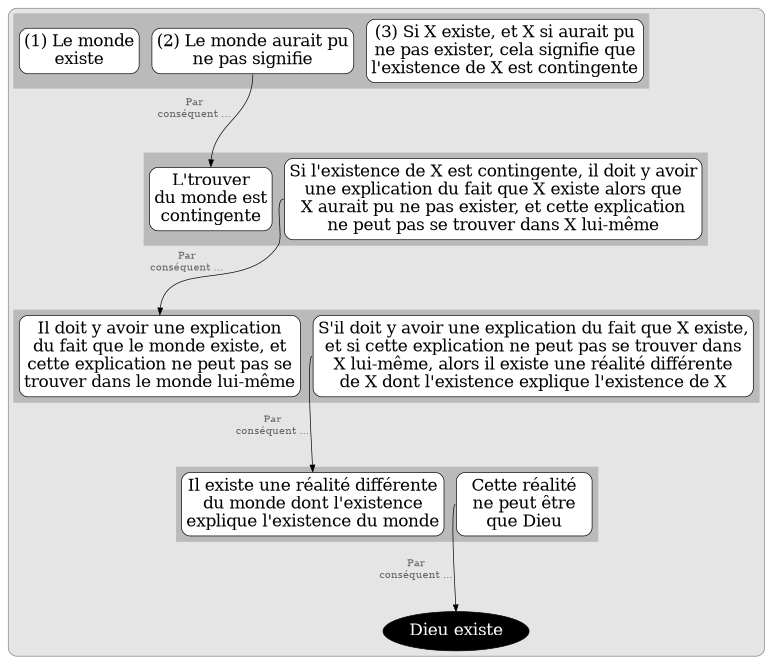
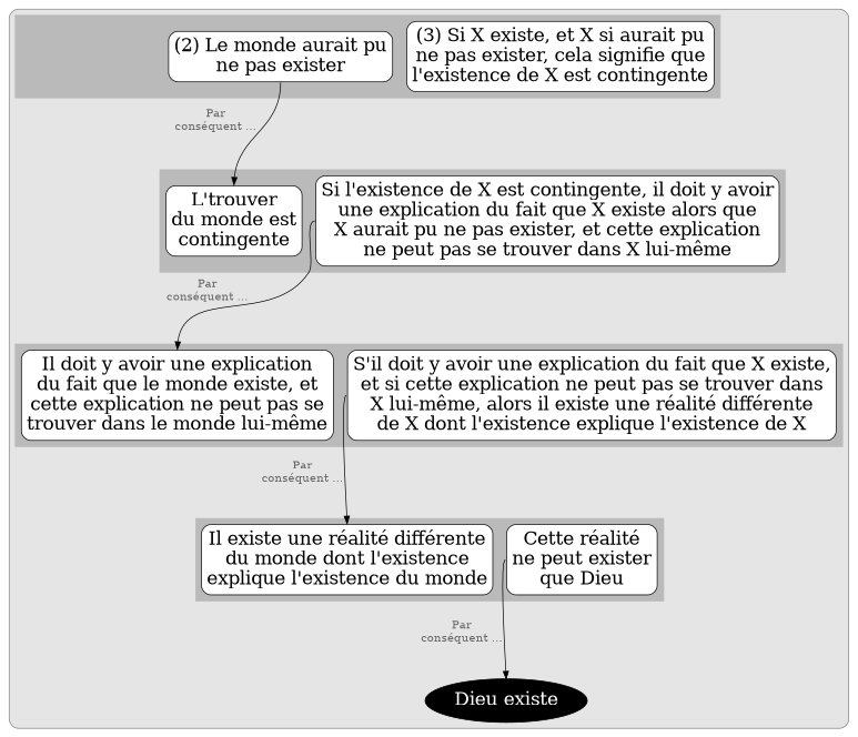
  digraph {
    compound=true
    newrank=true
    splines=true
    node [color=black fillcolor=white fontcolor=black fontsize=24 margin=0.1 penwidth=1 shape=box style="filled,rounded"]
    edge [arrowsize=1 color=black fontcolor=grey40 fontsize=15 minlen=1 penwidth=1 style=invis xlabel="Par\nconséquent …"]
-   n1 [label="(1) Le monde\nexiste"]
-   n2 [label="(2) Le monde aurait pu\nne pas signifie"]
+   n2 [label="(2) Le monde aurait pu\nne pas exister"]
    n3 [label="(3) Si X existe, et X si aurait pu\nne pas exister, cela signifie que\nl'existence de X est contingente"]
    n4 [label="L'trouver\ndu monde est\ncontingente"]
    n5 [label="Si l'existence de X est contingente, il doit y avoir\nune explication du fait que X existe alors que\nX aurait pu ne pas exister, et cette explication\nne peut pas se trouver dans X lui-même"]
    n6 [label="Il doit y avoir une explication\ndu fait que le monde existe, et\ncette explication ne peut pas se\ntrouver dans le monde lui-même"]
    n7 [label="S'il doit y avoir une explication du fait que X existe,\net si cette explication ne peut pas se trouver dans\nX lui-même, alors il existe une réalité différente\nde X dont l'existence explique l'existence de X"]
    n8 [label="Il existe une réalité différente\ndu monde dont l'existence\nexplique l'existence du monde"]
-   n9 [label="Cette réalité\nne peut être\nque Dieu"]
+   n9 [label="Cette réalité\nne peut exister\nque Dieu"]
    n10 [fillcolor=black fontcolor=white label="Dieu existe" shape=ellipse]
    subgraph cluster_1 {
      bgcolor=grey90
      color=grey50
      style=rounded
      n10
      subgraph sub_2 {
        bgcolor=grey90
        color=grey50
        rank=same
        style=rounded
-       n1
        n2
        n3
      }
      subgraph sub_3 {
        bgcolor=grey90
        color=grey50
        rank=same
        style=rounded
        n4
        n5
      }
      subgraph sub_4 {
        bgcolor=grey90
        color=grey50
        rank=same
        style=rounded
        n6
        n7
      }
      subgraph sub_5 {
        bgcolor=grey90
        color=grey50
        rank=same
        style=rounded
        n8
        n9
      }
      subgraph cluster_6 {
        bgcolor=grey73
        color=grey73
        style=box
-       n1
        n2
        n3
      }
      subgraph cluster_7 {
        bgcolor=grey73
        color=grey73
        style=box
        n4
        n5
      }
      subgraph cluster_8 {
        bgcolor=grey73
        color=grey73
        style=box
        n6
        n7
      }
      subgraph cluster_9 {
        bgcolor=grey73
        color=grey73
        style=box
        n8
        n9
      }
    }
-   n1 -> n2
    n2 -> n3
    n2 -> n4 [headport=n minlen=3 tailport=s style=""]
    n4 -> n5
    n5 -> n6 [headport=n minlen=3 tailport=w style=""]
    n6 -> n7
    n7 -> n8 [headport=n minlen=3 tailport=w style=""]
    n8 -> n9
    n9 -> n10 [headport=n minlen=3 tailport=w style=""]
  }
